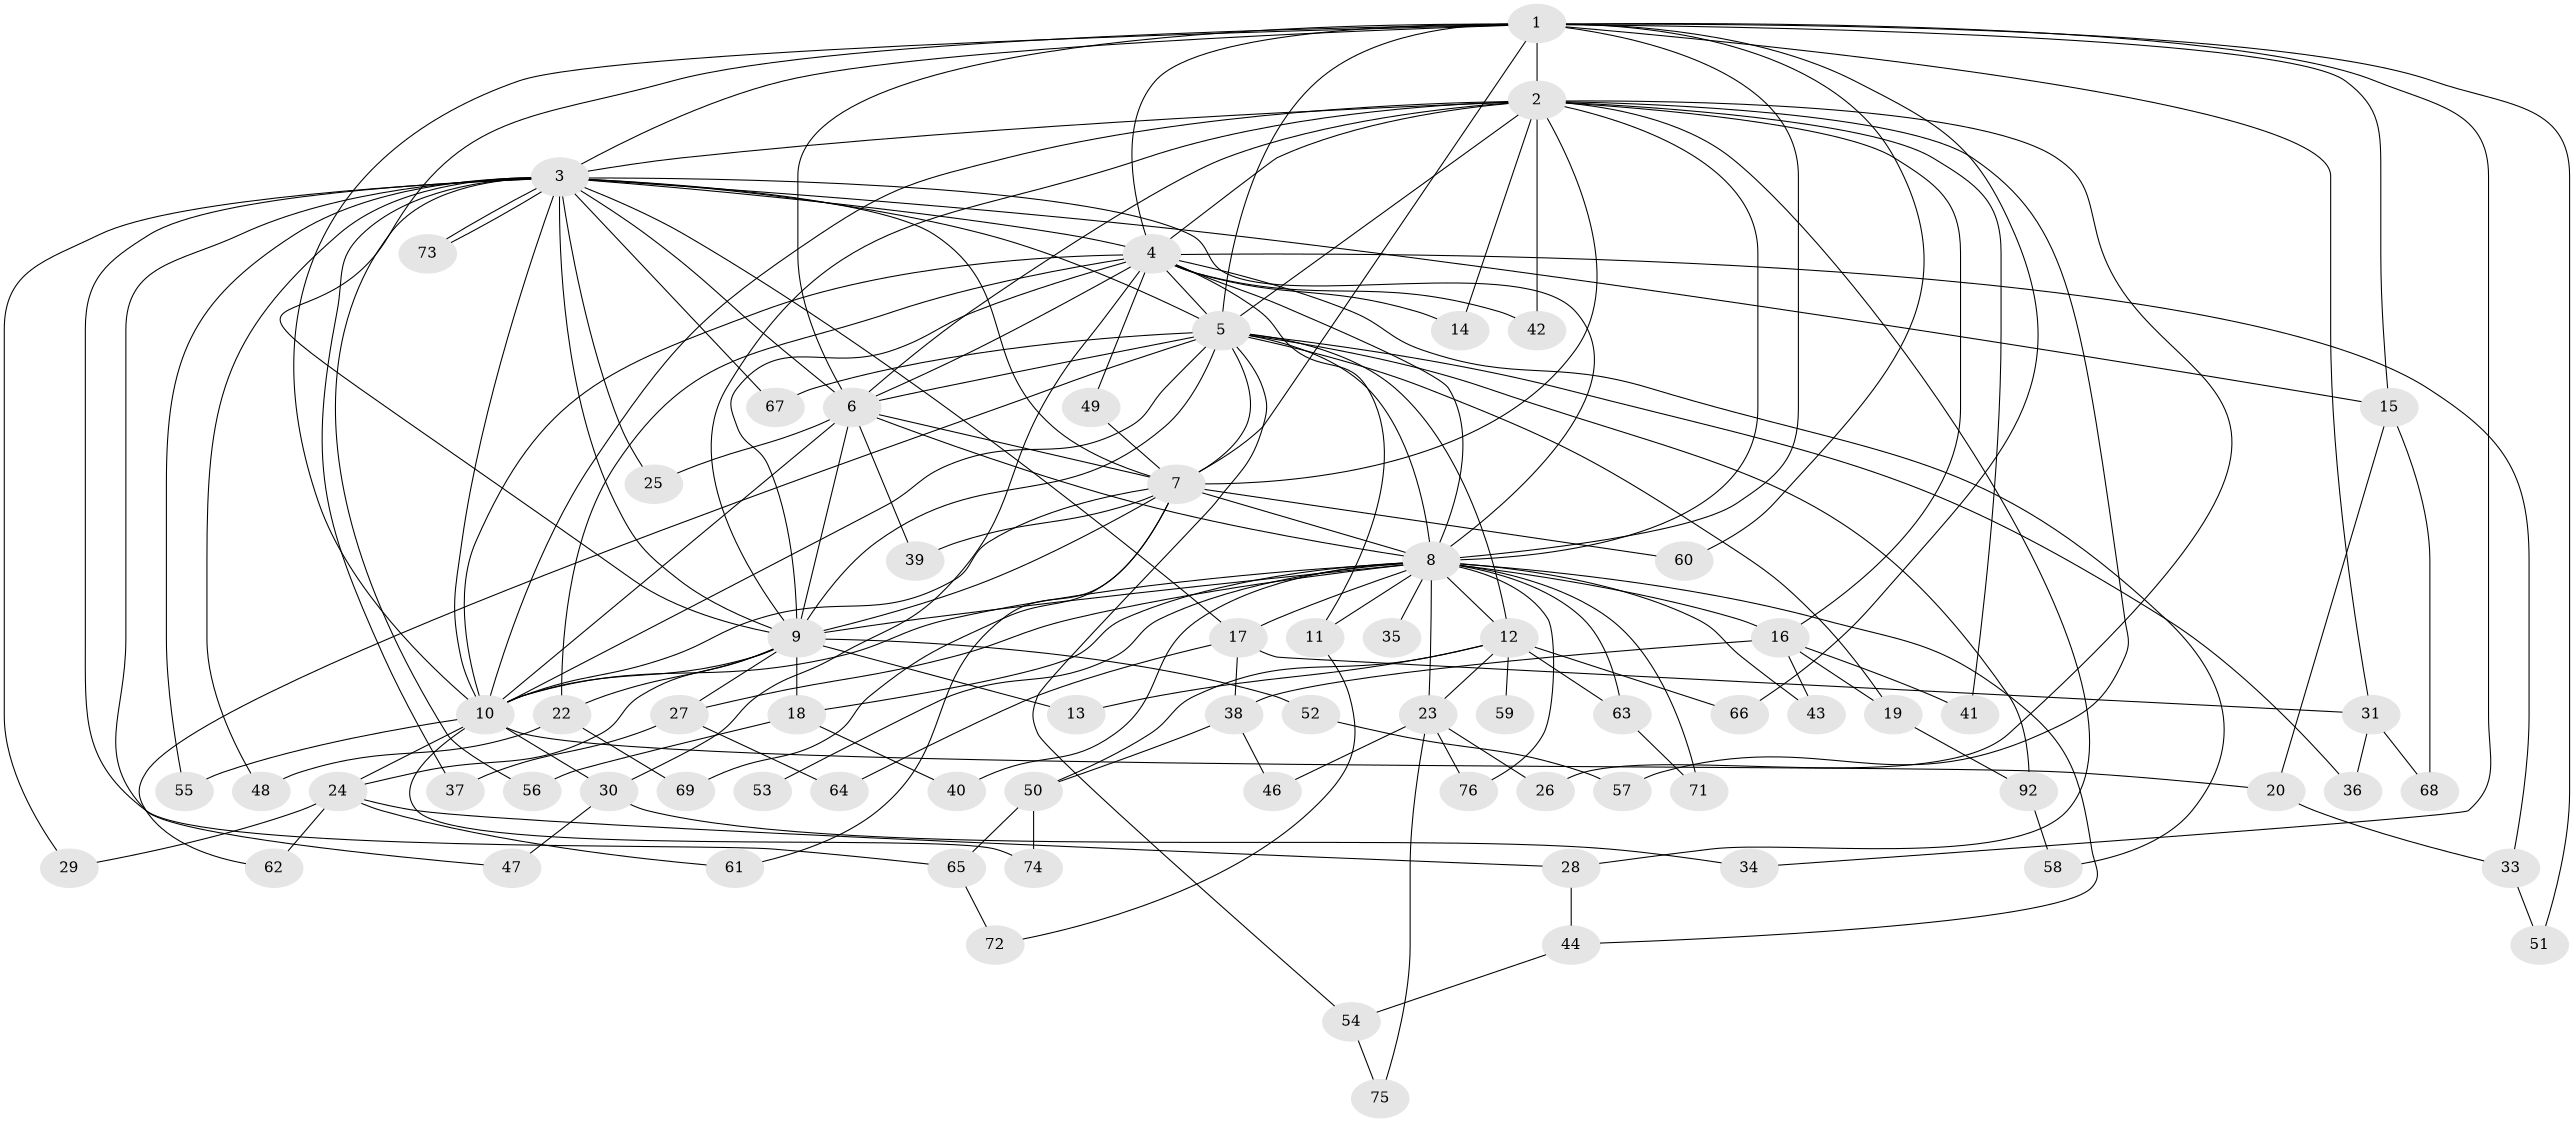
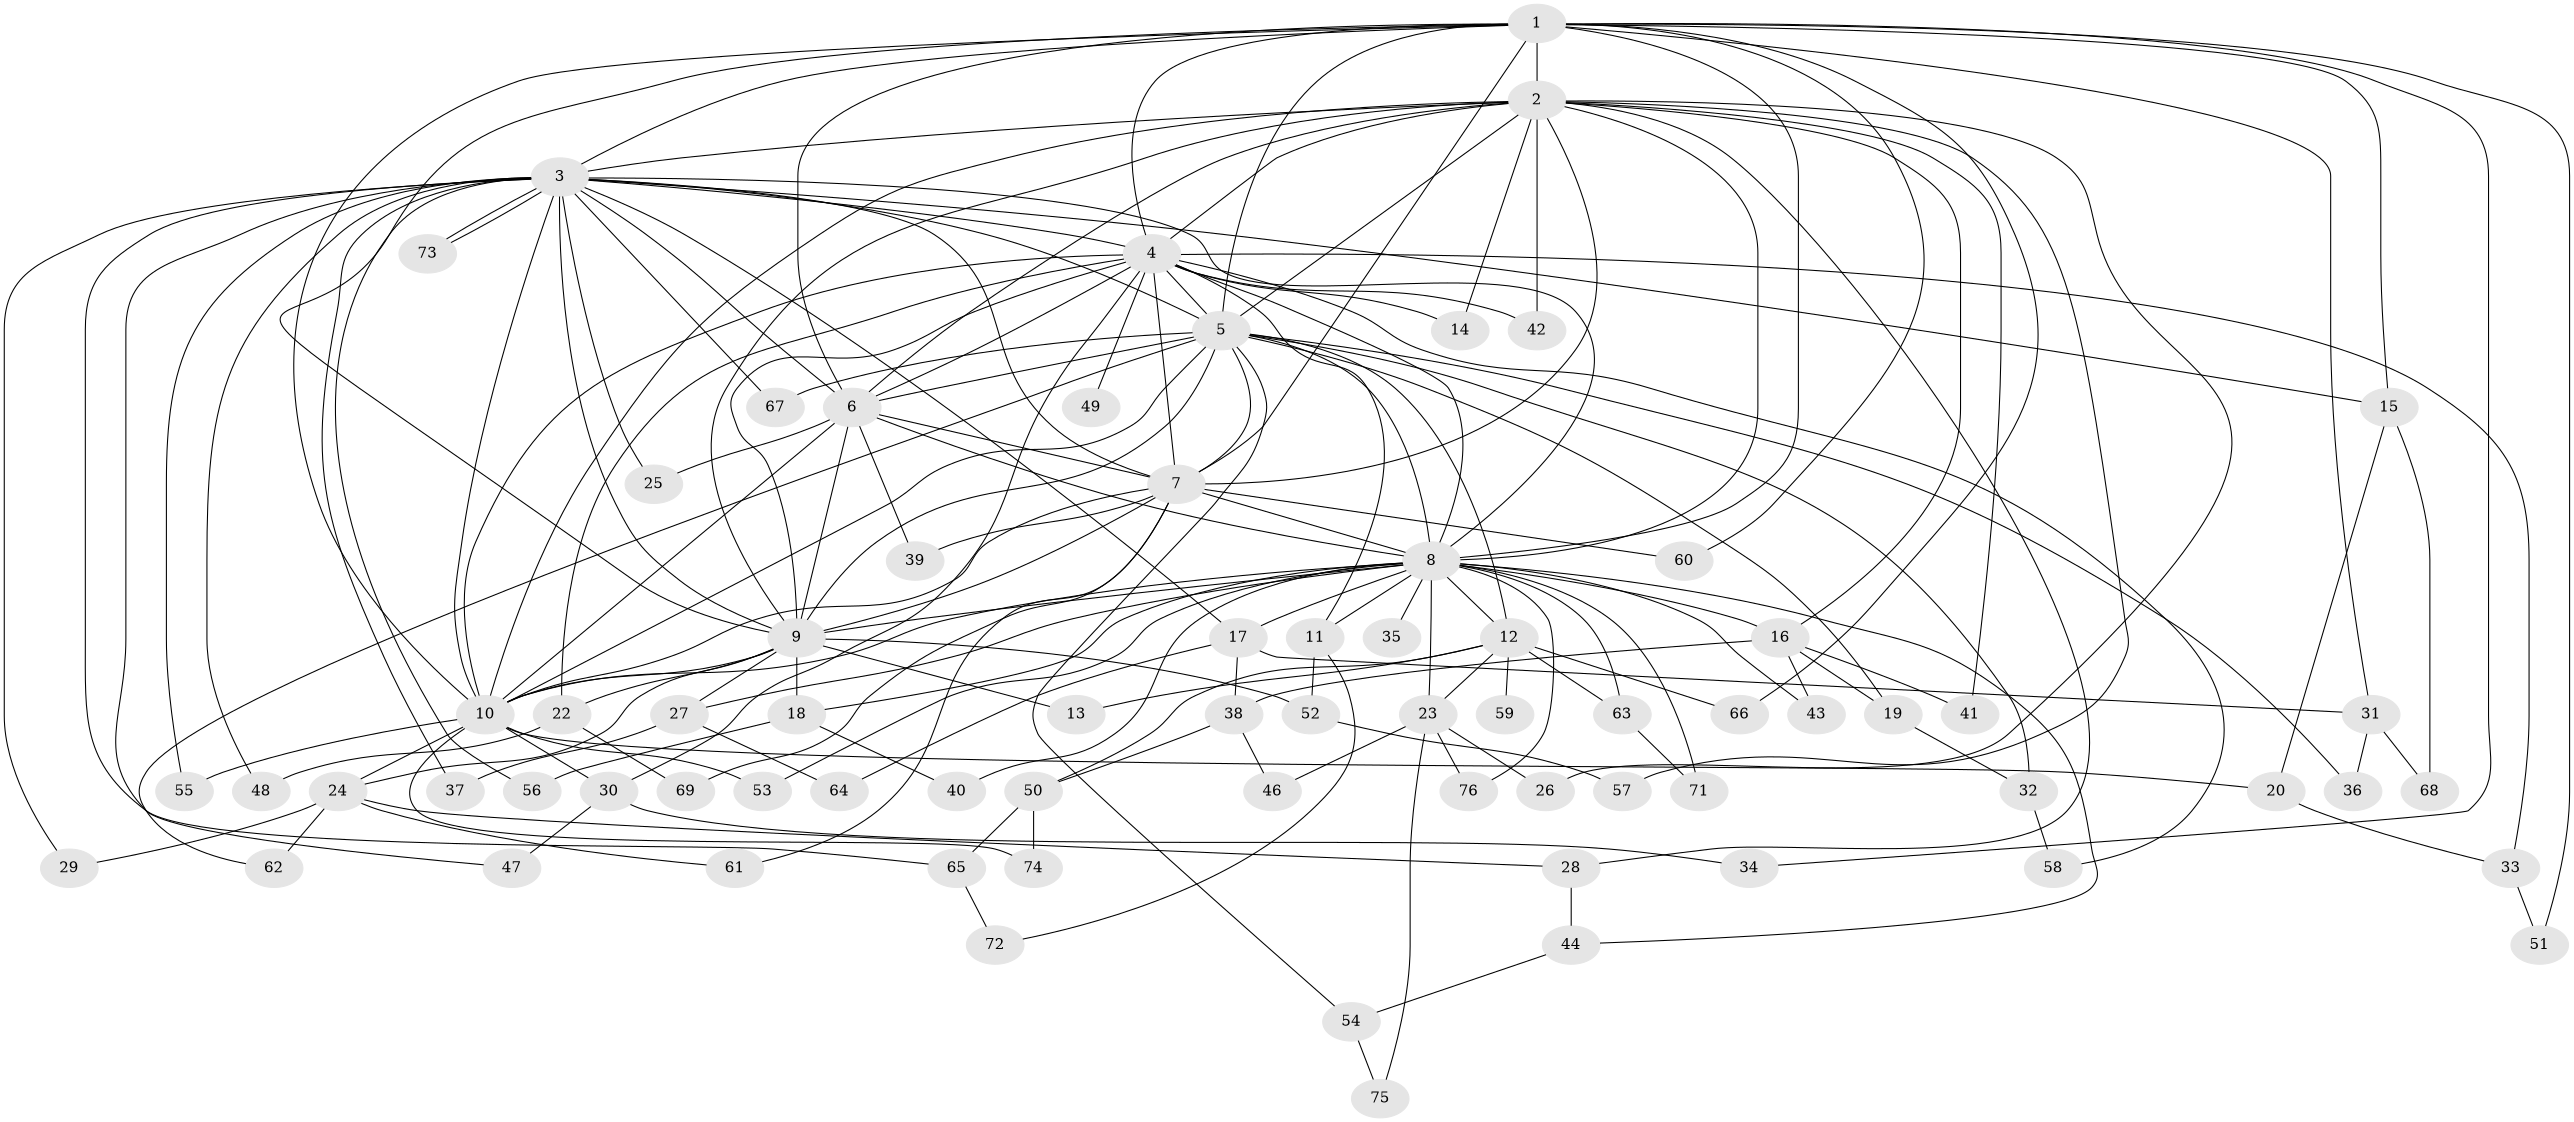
  graph {
    node [color=gray90 style=filled]
    1
    2
    3
    4
    5
    6
    7
    8
    9
    10
    15
    31
    34
    51
    60
    66
    14
    16
    26
    28
    41
    42
    57
    17
    25
    29
    37
    47
    48
    55
    56
    65
    67
    73
    11
    22
    30
    33
    49
    58
    12
    19
-   32 [label=92]
+   32
    36
    54
    62
    39
    61
    69
    18
    23
    27
    35
    40
    43
    44
    53
    63
    n59 [label=76]
    71
    13
    24
    52
    20
    74
    68
    38
    64
    72
    59
    50
    75
    46
    1 -- 2
    1 -- 3
    1 -- 4
    1 -- 5
    1 -- 6
    1 -- 7
    1 -- 8
    1 -- 9
    1 -- 10
    1 -- 15
    1 -- 31
    1 -- 34
    1 -- 51
    1 -- 60
    1 -- 66
    2 -- 3
    2 -- 4
    2 -- 5
    2 -- 6
    2 -- 7
    2 -- 8
    2 -- 9
    2 -- 10
    2 -- 14
    2 -- 16
    2 -- 26
    2 -- 28
    2 -- 41
    2 -- 42
    2 -- 57
    3 -- 4
    3 -- 5
    3 -- 6
    3 -- 7
    3 -- 8
    3 -- 9
    3 -- 10
    3 -- 15
    3 -- 17
    3 -- 25
    3 -- 29
    3 -- 37
    3 -- 47
    3 -- 48
    3 -- 55
    3 -- 56
    3 -- 65
    3 -- 67
    3 -- 73
    3 -- 73
    4 -- 5
    4 -- 6
-   49 -- 7
+   4 -- 7
    4 -- 8
    4 -- 9
    4 -- 10
    4 -- 14
    4 -- 42
    4 -- 11
    4 -- 22
    4 -- 30
    4 -- 33
    4 -- 49
    4 -- 58
    5 -- 6
    5 -- 7
    5 -- 8
    5 -- 9
    5 -- 10
    5 -- 67
    5 -- 12
    5 -- 19
    5 -- 32
    5 -- 36
    5 -- 54
    5 -- 62
    6 -- 7
    6 -- 8
    6 -- 9
    6 -- 10
    6 -- 25
    6 -- 39
    7 -- 8
    7 -- 9
    7 -- 10
    7 -- 60
    7 -- 39
    7 -- 61
    7 -- 69
    8 -- 9
    8 -- 10
    8 -- 16
    8 -- 17
    8 -- 11
    8 -- 12
    8 -- 18
    8 -- 23
    8 -- 27
    8 -- 35
    8 -- 40
    8 -- 43
    8 -- 44
    8 -- 53
    8 -- 63
    8 -- n59
    8 -- 71
    9 -- 10
    9 -- 22
    9 -- 18
    9 -- 27
    9 -- 13
    9 -- 24
    9 -- 52
    10 -- 55
    10 -- 30
+   10 -- 53
    10 -- 24
    10 -- 20
    10 -- 74
    15 -- 20
    15 -- 68
    31 -- 36
    31 -- 68
    16 -- 41
    16 -- 19
    16 -- 43
    16 -- 38
    28 -- 44
    17 -- 31
    17 -- 38
    17 -- 64
    65 -- 72
+   11 -- 52
    11 -- 72
    22 -- 48
    22 -- 69
    30 -- 34
    30 -- 47
    33 -- 51
    12 -- 66
    12 -- 23
    12 -- 63
    12 -- 13
    12 -- 59
    12 -- 50
    19 -- 32
    32 -- 58
    54 -- 75
    18 -- 56
    18 -- 40
    23 -- 26
    23 -- n59
    23 -- 75
    23 -- 46
    27 -- 37
    27 -- 64
    44 -- 54
    63 -- 71
    24 -- 28
    24 -- 29
    24 -- 62
    24 -- 61
    52 -- 57
    20 -- 33
    38 -- 50
    38 -- 46
    50 -- 65
    50 -- 74
  }
